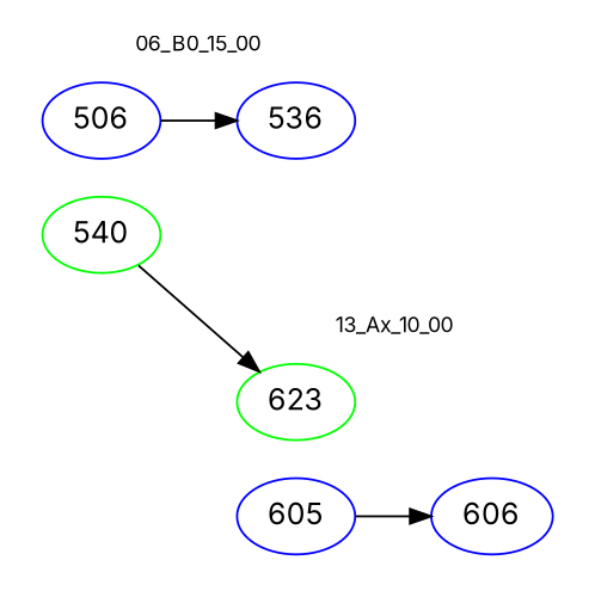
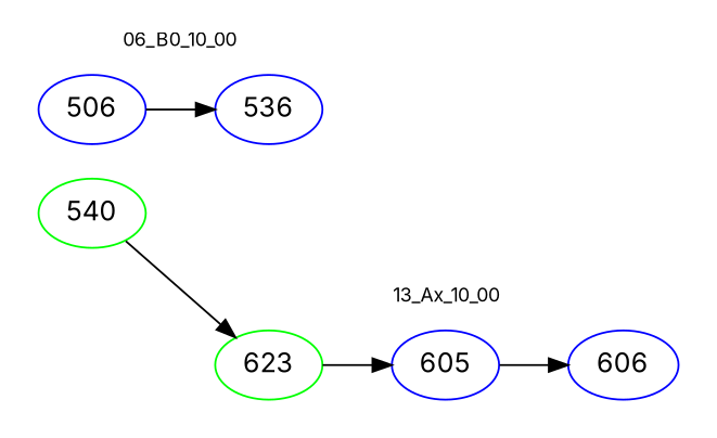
  digraph {
    fontname=Inter
    rankdir=LR
    node [color=blue fontname=Inter]
    edge [color=black fontname=Inter]
    n1 [color=green label=623]
    n2 [label=605]
    n3 [label=606]
    n4 [color=green label=540]
    n5 [label=506]
    n6 [label=536]
    subgraph cluster_1 {
      color=white
      fontsize=10
      label="13_Ax_10_00"
      n1
      n2
      n3
    }
    subgraph cluster_2 {
      color=white
      fontsize=10
-     label="06_B0_15_00"
+     label="06_B0_10_00"
      n4
      n5
      n6
    }
+   n1 -> n2
    n2 -> n3
    n4 -> n1
    n5 -> n6
  }
